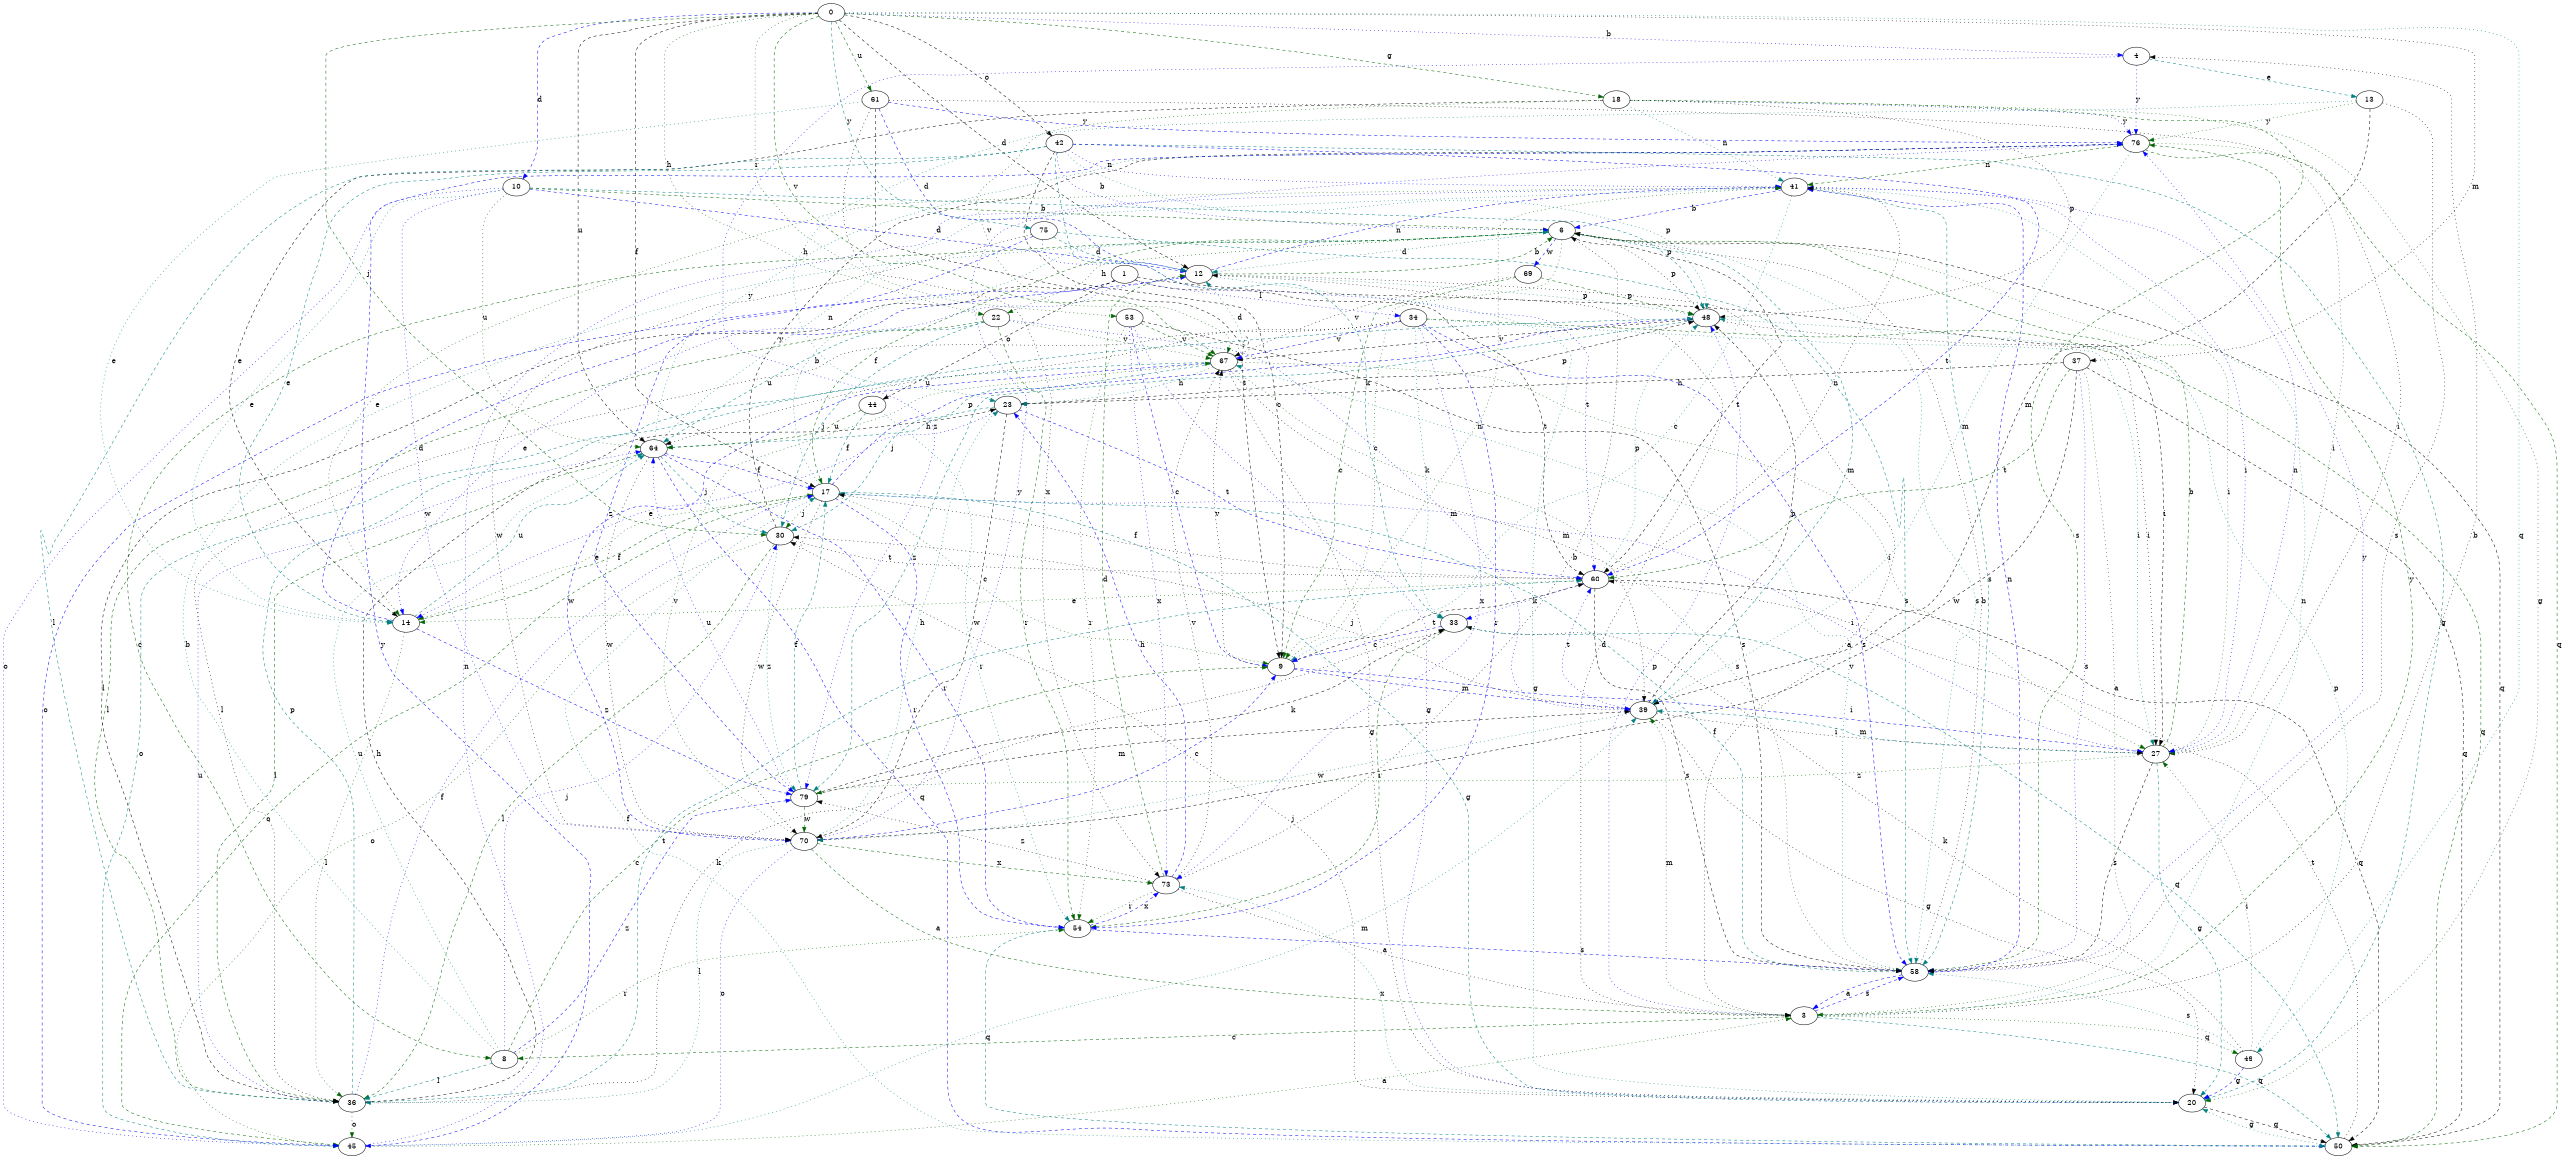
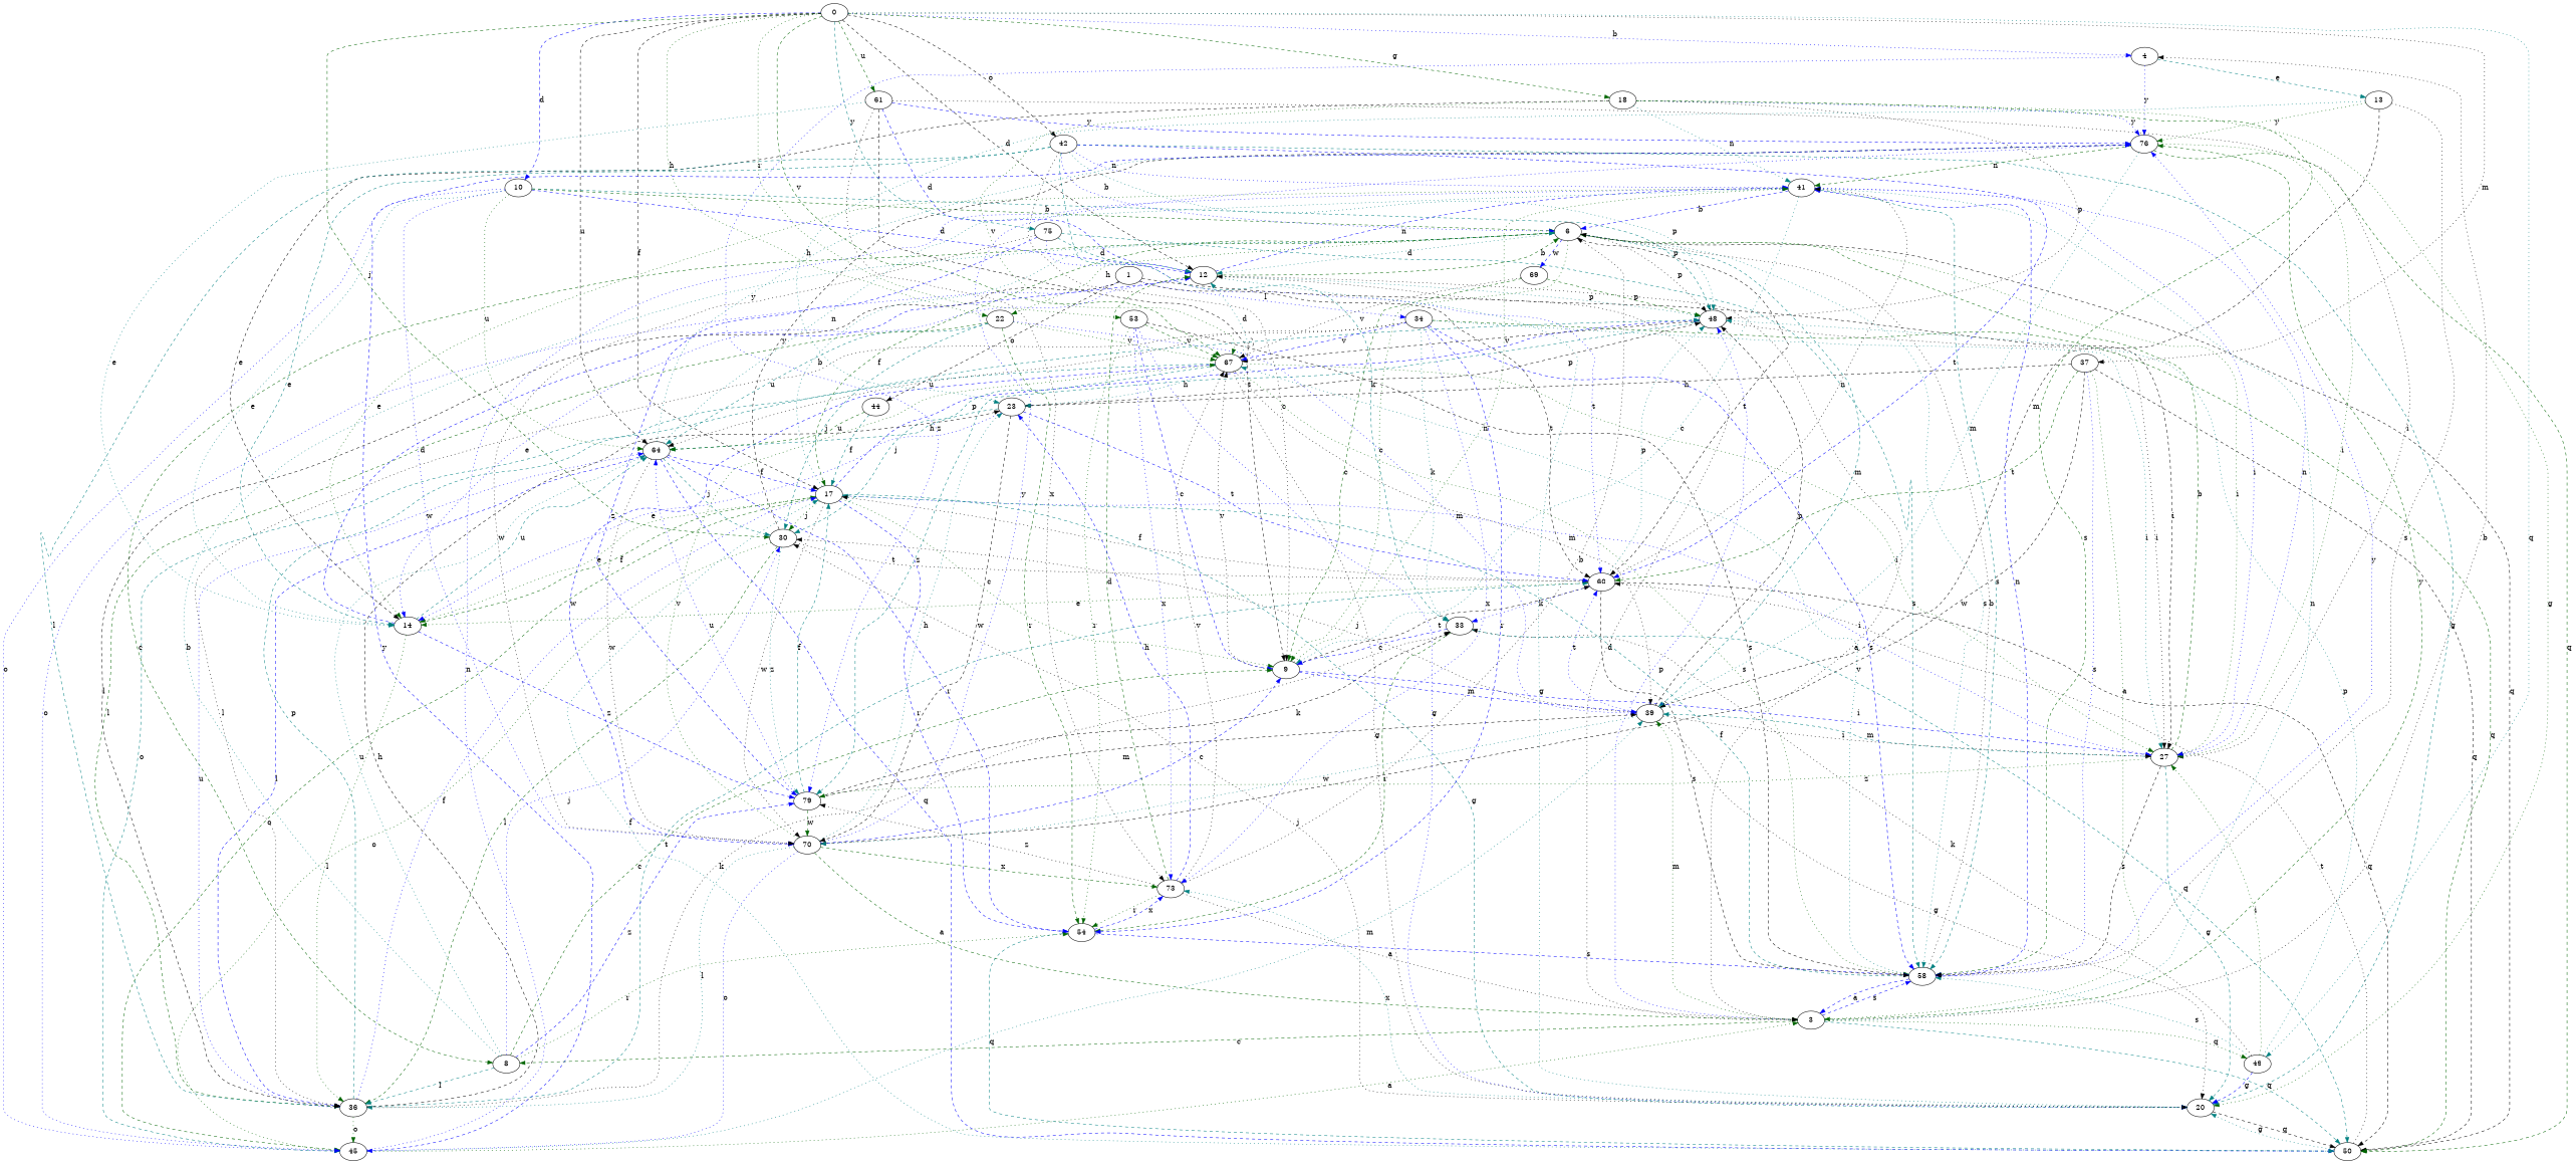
  strict digraph {
    edge [color=blue style=dotted]
    0
    4
    10
    12
    17
    18
    22
    30
    37
    42
    49
    53
    61
    64
    67
    75
    76
    13
    79
    45
    48
    6
    14
    70
    3
    41
    20
    27
    9
    54
    58
    36
    39
    60
    50
    23
    33
    73
    1
    34
    44
    8
    69
    0 -> 4 [label=b]
    0 -> 10 [label=d style=dashed]
    0 -> 12 [color=black label=d style=dashed]
    0 -> 17 [color=black label=f style=dashed]
    0 -> 18 [color=darkgreen label=g style=dashed]
    0 -> 22 [color=darkgreen label=h]
    0 -> 30 [color=darkgreen label=j style=dashed]
    0 -> 37 [color=black label=m]
    0 -> 42 [color=black label=o style=dashed]
    0 -> 49 [color=teal label=q]
    0 -> 53 [color=darkgreen label=r]
    0 -> 61 [color=darkgreen label=u style=dashed]
    0 -> 64 [color=black label=u style=dashed]
    0 -> 67 [color=darkgreen label=v style=dashed]
    0 -> 75 [color=teal label=y style=dashed]
    4 -> 76 [label=y]
    4 -> 13 [color=teal label=e style=dashed]
    4 -> 79 [label=z]
    10 -> 12 [label=d style=dashed]
    10 -> 64 [color=darkgreen label=u]
    10 -> 45 [label=o]
    10 -> 48 [color=teal label=p style=dashed]
    10 -> 6 [color=darkgreen label=b style=dashed]
    10 -> 14 [color=teal label=e]
    10 -> 70 [label=w]
    12 -> 48 [color=teal label=p]
    12 -> 6 [color=darkgreen label=b style=dashed]
    12 -> 14 [label=e]
    12 -> 3 [color=black label=a]
    12 -> 41 [label=n style=dashed]
    12 -> 20 [color=teal label=g]
    17 -> 30 [color=darkgreen label=j]
    17 -> 45 [color=darkgreen label=o style=dashed]
    17 -> 48 [label=p style=dashed]
    17 -> 6 [color=teal label=b]
    17 -> 14 [color=darkgreen label=e]
    17 -> 70 [color=black label=w]
    17 -> 20 [color=teal label=g style=dashed]
    17 -> 27 [label=i]
    17 -> 9 [color=darkgreen label=c]
    17 -> 54 [label=r style=dashed]
    18 -> 67 [color=darkgreen label=v]
    18 -> 76 [label=y]
    18 -> 48 [color=black label=p]
    18 -> 14 [color=black label=e style=dashed]
    18 -> 41 [color=teal label=n]
    18 -> 20 [color=darkgreen label=g]
    18 -> 58 [color=darkgreen label=s style=dashed]
    22 -> 30 [color=teal label=j style=dashed]
    22 -> 64 [color=teal label=u style=dashed]
    22 -> 67 [color=darkgreen label=v]
    22 -> 54 [color=darkgreen label=r style=dashed]
    22 -> 36 [color=darkgreen label=l style=dashed]
    22 -> 39 [label=m]
    30 -> 76 [color=black label=y style=dashed]
    30 -> 79 [color=teal label=z]
    30 -> 45 [color=darkgreen label=o]
    30 -> 36 [color=darkgreen label=l style=dashed]
    30 -> 60 [color=black label=t]
    37 -> 70 [color=black label=w style=dashed]
    37 -> 3 [color=darkgreen label=a]
    37 -> 58 [label=s]
    37 -> 60 [color=darkgreen label=t style=dashed]
    37 -> 50 [color=black label=q style=dashed]
    37 -> 23 [color=black label=h style=dashed]
    42 -> 48 [color=teal label=p]
    42 -> 6 [label=b]
    42 -> 14 [color=teal label=e style=dashed]
    42 -> 41 [label=n]
    42 -> 20 [color=teal label=g style=dashed]
-   42 -> 9 [color=black label=c style=dashed]
+   42 -> 9 [color=black label=c]
    42 -> 36 [color=teal label=l style=dashed]
    42 -> 60 [label=t style=dashed]
    42 -> 33 [color=teal label=k style=dashed]
    49 -> 48 [color=teal label=p]
    49 -> 20 [label=g style=dashed]
    49 -> 27 [color=darkgreen label=i]
    49 -> 58 [color=teal label=s]
    49 -> 33 [color=black label=k]
    53 -> 67 [color=darkgreen label=v style=dashed]
    53 -> 20 [label=g]
    53 -> 9 [label=c style=dashed]
    53 -> 54 [color=darkgreen label=r]
    53 -> 58 [color=black label=s style=dashed]
    53 -> 73 [label=x]
    61 -> 12 [label=d style=dashed]
    61 -> 76 [label=y style=dashed]
    61 -> 14 [color=teal label=e]
    61 -> 27 [color=black label=i]
    61 -> 9 [color=black label=t style=dashed]
    61 -> 73 [color=black label=x]
    64 -> 17 [label=f style=dashed]
    64 -> 30 [color=teal label=j style=dashed]
    64 -> 76 [color=teal label=y]
    64 -> 70 [color=black label=w]
    64 -> 41 [color=teal label=n]
    64 -> 54 [label=r style=dashed]
-   64 -> 36 [color=darkgreen label=l style=dashed]
+   64 -> 36 [label=l style=dashed]
    64 -> 50 [label=q style=dashed]
    67 -> 12 [color=teal label=d]
    67 -> 30 [color=teal label=j style=dashed]
    67 -> 45 [color=teal label=o style=dashed]
    67 -> 70 [label=w style=dashed]
    67 -> 20 [color=black label=g]
    67 -> 27 [color=darkgreen label=i]
    67 -> 58 [color=darkgreen label=s]
    67 -> 39 [color=black label=m]
    67 -> 23 [color=teal label=h]
    75 -> 12 [color=teal label=d style=dashed]
    75 -> 79 [label=z style=dashed]
    75 -> 70 [color=black label=w]
    75 -> 58 [color=teal label=s style=dashed]
    75 -> 60 [label=t]
    76 -> 41 [color=darkgreen label=n style=dashed]
    76 -> 27 [color=darkgreen label=i]
    76 -> 39 [color=teal label=m]
    76 -> 50 [color=darkgreen label=q style=dashed]
    13 -> 76 [color=darkgreen label=y]
    13 -> 58 [color=black label=s]
    13 -> 39 [color=black label=m style=dashed]
    13 -> 23 [color=teal label=h]
    79 -> 17 [color=teal label=f style=dashed]
    79 -> 64 [label=u]
    79 -> 70 [color=darkgreen label=w style=dashed]
    79 -> 39 [color=black label=m style=dashed]
    79 -> 33 [color=black label=k style=dashed]
    45 -> 76 [label=y style=dashed]
    45 -> 3 [color=darkgreen label=a]
    45 -> 41 [label=n]
    45 -> 39 [color=teal label=m]
    48 -> 67 [color=black label=v style=dashed]
    48 -> 79 [color=teal label=z style=dashed]
    48 -> 27 [color=black label=i]
    6 -> 12 [color=teal label=d]
    6 -> 17 [color=darkgreen label=f style=dashed]
    6 -> 22 [color=darkgreen label=h]
    6 -> 48 [color=black label=p]
    6 -> 27 [color=darkgreen label=i]
    6 -> 9 [color=darkgreen label=c]
    6 -> 58 [color=teal label=s]
    6 -> 39 [color=teal label=m style=dashed]
    6 -> 60 [color=black label=t style=dashed]
    6 -> 50 [color=black label=q style=dashed]
    6 -> 8 [color=darkgreen label=c style=dashed]
    6 -> 69 [label=w style=dashed]
    14 -> 12 [label=d style=dashed]
    14 -> 17 [color=darkgreen label=f style=dashed]
    14 -> 64 [color=teal label=u style=dashed]
    14 -> 79 [label=z style=dashed]
    14 -> 36 [color=darkgreen label=l]
    70 -> 67 [color=darkgreen label=v]
    70 -> 76 [label=y]
    70 -> 45 [label=o]
    70 -> 3 [color=darkgreen label=a style=dashed]
    70 -> 9 [label=c style=dashed]
    70 -> 36 [color=teal label=l]
    70 -> 23 [color=teal label=h]
    70 -> 73 [color=darkgreen label=x style=dashed]
    3 -> 4 [color=black label=b]
    3 -> 12 [color=black label=d]
    3 -> 49 [color=darkgreen label=q]
    3 -> 76 [color=darkgreen label=y style=dashed]
    3 -> 48 [label=p]
    3 -> 41 [color=teal label=n]
    3 -> 58 [label=s style=dashed]
    3 -> 39 [color=darkgreen label=m]
    3 -> 50 [color=teal label=q style=dashed]
    3 -> 8 [color=darkgreen label=c style=dashed]
    41 -> 6 [label=b style=dashed]
    41 -> 14 [color=darkgreen label=e]
    41 -> 27 [label=i]
    41 -> 9 [color=teal label=c]
    41 -> 58 [color=teal label=s style=dashed]
    20 -> 30 [color=black label=j]
    20 -> 50 [color=black label=q style=dashed]
    20 -> 73 [color=teal label=x]
    27 -> 79 [color=darkgreen label=z]
    27 -> 6 [color=darkgreen label=b style=dashed]
    27 -> 41 [label=n]
    27 -> 20 [color=teal label=g style=dashed]
    27 -> 58 [color=black label=s style=dashed]
    27 -> 39 [color=teal label=m style=dashed]
    9 -> 67 [color=black label=v]
    9 -> 41 [color=darkgreen label=n]
    9 -> 27 [label=i style=dashed]
    9 -> 39 [label=m style=dashed]
    9 -> 60 [color=black label=t style=dashed]
    54 -> 58 [label=s style=dashed]
    54 -> 50 [color=teal label=q style=dashed]
    54 -> 73 [label=x style=dashed]
    58 -> 17 [color=teal label=f style=dashed]
    58 -> 67 [color=teal label=v]
    58 -> 76 [label=y]
    58 -> 6 [color=black label=b]
    58 -> 3 [label=a style=dashed]
    58 -> 41 [label=n style=dashed]
    36 -> 17 [label=f]
    36 -> 64 [label=u]
    36 -> 45 [color=darkgreen label=o]
    36 -> 48 [color=teal label=p style=dashed]
    36 -> 60 [color=teal label=t style=dashed]
    36 -> 23 [color=black label=h style=dashed]
    36 -> 33 [color=black label=k]
    39 -> 30 [color=black label=j]
    39 -> 48 [color=black label=p style=dashed]
    39 -> 70 [color=teal label=w]
    39 -> 20 [color=black label=g]
    39 -> 27 [color=black label=i]
    39 -> 60 [label=t]
    60 -> 17 [color=black label=f]
    60 -> 48 [color=teal label=p]
    60 -> 14 [color=darkgreen label=e]
    60 -> 41 [color=black label=n]
    60 -> 58 [color=black label=s style=dashed]
    60 -> 50 [color=black label=q style=dashed]
    60 -> 33 [label=k]
    50 -> 17 [color=teal label=f]
    50 -> 20 [color=teal label=g]
    50 -> 60 [color=black label=t]
    23 -> 64 [color=teal label=h style=dashed]
    23 -> 48 [color=black label=p style=dashed]
    23 -> 14 [label=e]
    23 -> 70 [color=black label=w style=dashed]
    23 -> 60 [label=t style=dashed]
    33 -> 9 [label=c style=dashed]
    33 -> 54 [color=darkgreen label=r style=dashed]
    33 -> 50 [color=teal label=q style=dashed]
    73 -> 12 [color=darkgreen label=d style=dashed]
    73 -> 67 [color=black label=v]
    73 -> 79 [color=black label=z]
    73 -> 6 [color=black label=b]
    73 -> 3 [color=black label=a]
    73 -> 54 [color=darkgreen label=r]
    73 -> 23 [label=h style=dashed]
-   1 -> 45 [label=o style=dashed]
+   1 -> 45 [label=o]
    1 -> 27 [color=black label=i style=dashed]
    1 -> 36 [color=black label=l style=dashed]
    1 -> 60 [color=black label=t style=dashed]
    1 -> 34 [label=l]
    1 -> 44 [color=black label=o style=dashed]
    34 -> 64 [color=black label=u]
    34 -> 67 [label=v style=dashed]
    34 -> 27 [color=teal label=i]
    34 -> 54 [label=r style=dashed]
    34 -> 58 [label=s style=dashed]
    34 -> 36 [color=black label=l]
    34 -> 50 [color=darkgreen label=q style=dashed]
    34 -> 33 [color=teal label=k]
    34 -> 73 [label=x]
    44 -> 17 [color=teal label=f style=dashed]
    44 -> 64 [color=darkgreen label=u style=dashed]
-   44 -> 54 [color=teal label=r]
    8 -> 30 [label=j]
    8 -> 64 [color=teal label=u]
    8 -> 79 [label=z style=dashed]
    8 -> 6 [color=teal label=b]
    8 -> 9 [color=darkgreen label=c style=dashed]
    8 -> 54 [color=darkgreen label=r]
    8 -> 36 [color=teal label=l style=dashed]
    69 -> 67 [color=black label=v]
    69 -> 48 [color=darkgreen label=p style=dashed]
    69 -> 9 [color=darkgreen label=c style=dashed]
  }
